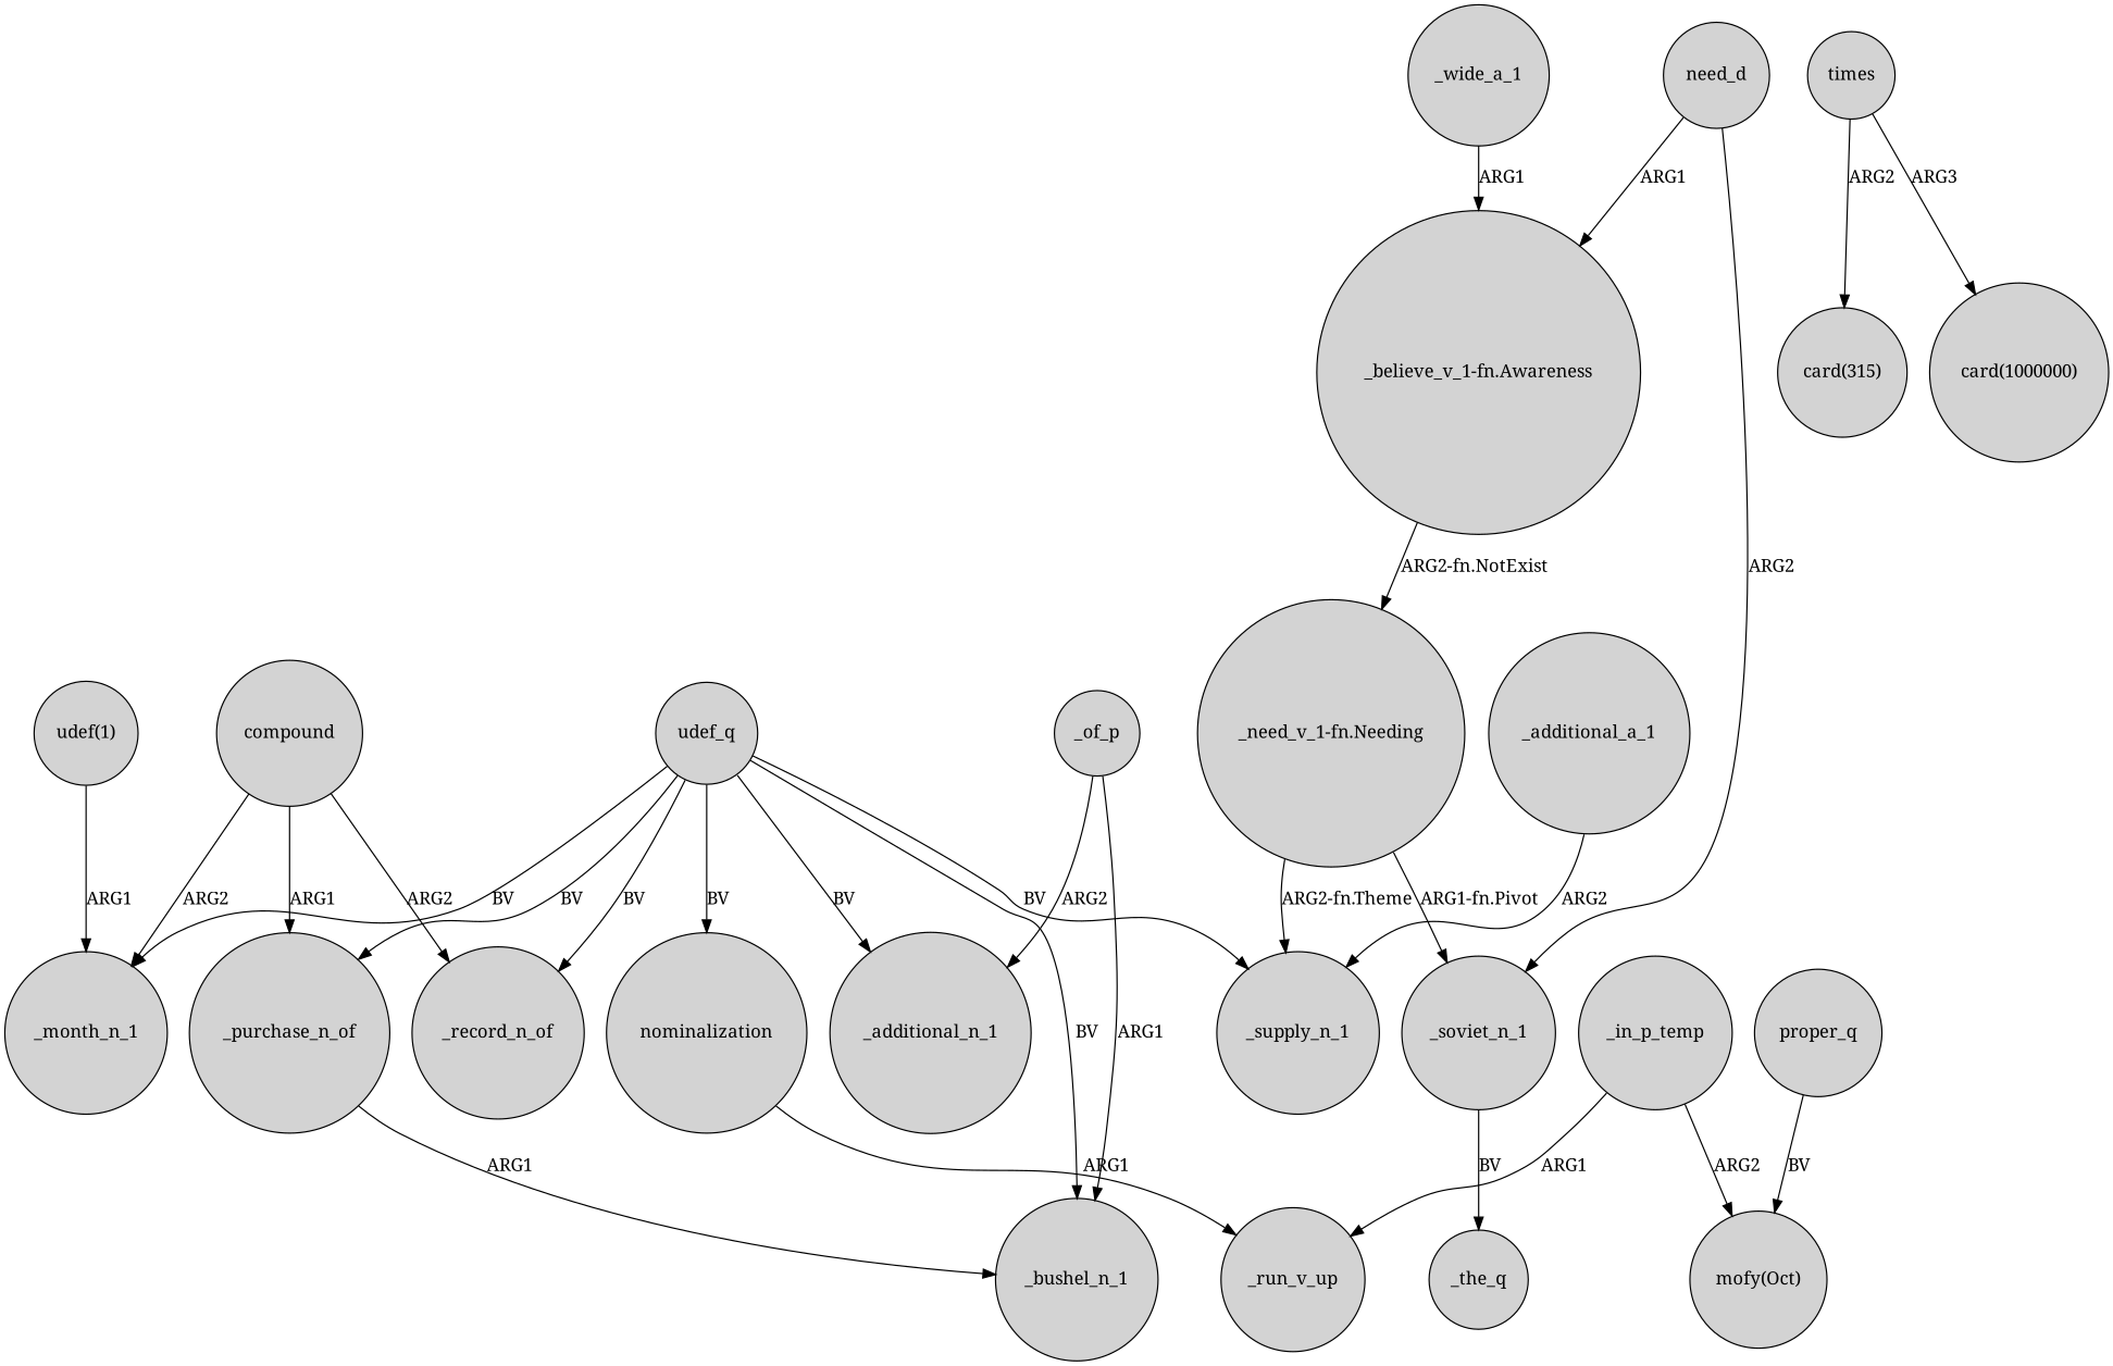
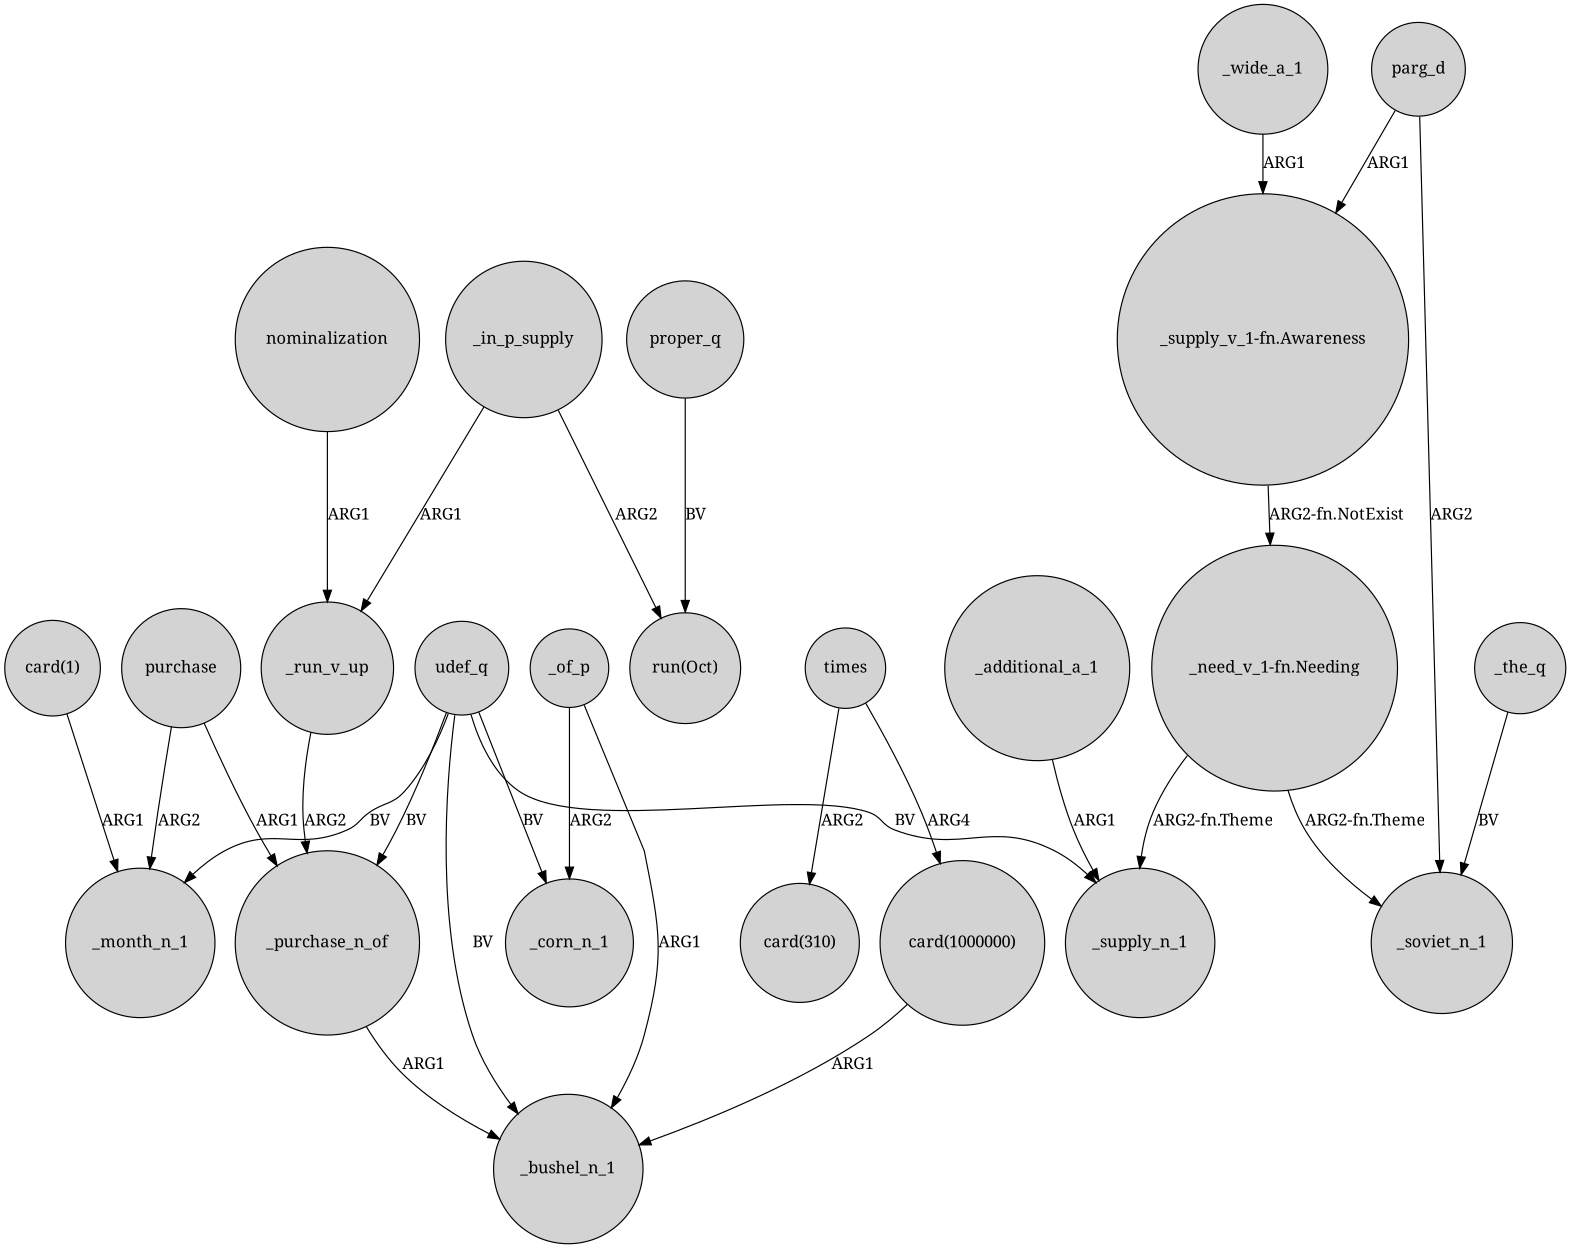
  digraph {
    fontname="Noto Serif"
    node [fontname="Noto Serif" shape=circle style=filled]
    edge [fontname="Noto Serif"]
-   compound
+   compound [label=purchase]
    _month_n_1
    _purchase_n_of
-   _record_n_of
    _bushel_n_1
    "_need_v_1-fn.Needing"
    _supply_n_1
    _soviet_n_1
    _wide_a_1
-   "_believe_v_1-fn.Awareness"
+   "_believe_v_1-fn.Awareness" [label="_supply_v_1-fn.Awareness"]
    nominalization
    _run_v_up
    udef_q
-   _corn_n_1 [label=_additional_n_1]
+   _corn_n_1
    _of_p
    times
-   "card(310)" [label="card(315)"]
+   "card(310)"
    "card(1000000)"
-   "card(1)" [label="udef(1)"]
-   _in_p_temp
-   "mofy(Oct)"
+   "card(1)"
+   _in_p_temp [label=_in_p_supply]
+   "mofy(Oct)" [label="run(Oct)"]
    proper_q
-   parg_d [label=need_d]
+   parg_d
    _the_q
    _additional_a_1
    compound -> _month_n_1 [label=ARG2]
    compound -> _purchase_n_of [label=ARG1]
-   compound -> _record_n_of [label=ARG2]
    _purchase_n_of -> _bushel_n_1 [label=ARG1]
    "_need_v_1-fn.Needing" -> _supply_n_1 [label="ARG2-fn.Theme"]
-   "_need_v_1-fn.Needing" -> _soviet_n_1 [label="ARG1-fn.Pivot"]
+   "_need_v_1-fn.Needing" -> _soviet_n_1 [label="ARG2-fn.Theme"]
    _wide_a_1 -> "_believe_v_1-fn.Awareness" [label=ARG1]
    "_believe_v_1-fn.Awareness" -> "_need_v_1-fn.Needing" [label="ARG2-fn.NotExist"]
    nominalization -> _run_v_up [label=ARG1]
+   _run_v_up -> _purchase_n_of [label=ARG2]
    udef_q -> _month_n_1 [label=BV]
    udef_q -> _purchase_n_of [label=BV]
-   udef_q -> _record_n_of [label=BV]
    udef_q -> _bushel_n_1 [label=BV]
    udef_q -> _supply_n_1 [label=BV]
-   udef_q -> nominalization [label=BV]
    udef_q -> _corn_n_1 [label=BV]
    _of_p -> _bushel_n_1 [label=ARG1]
    _of_p -> _corn_n_1 [label=ARG2]
    times -> "card(310)" [label=ARG2]
-   times -> "card(1000000)" [label=ARG3]
+   times -> "card(1000000)" [label=ARG4]
+   "card(1000000)" -> _bushel_n_1 [label=ARG1]
    "card(1)" -> _month_n_1 [label=ARG1]
    _in_p_temp -> _run_v_up [label=ARG1]
    _in_p_temp -> "mofy(Oct)" [label=ARG2]
    proper_q -> "mofy(Oct)" [label=BV]
    parg_d -> _soviet_n_1 [label=ARG2]
    parg_d -> "_believe_v_1-fn.Awareness" [label=ARG1]
-   _soviet_n_1 -> _the_q [label=BV]
-   _additional_a_1 -> _supply_n_1 [label=ARG2]
+   _the_q -> _soviet_n_1 [label=BV]
+   _additional_a_1 -> _supply_n_1 [label=ARG1]
  }
